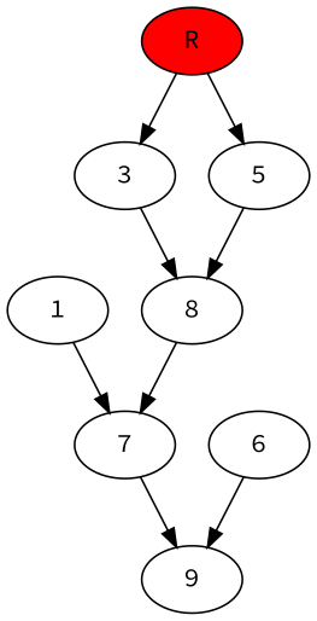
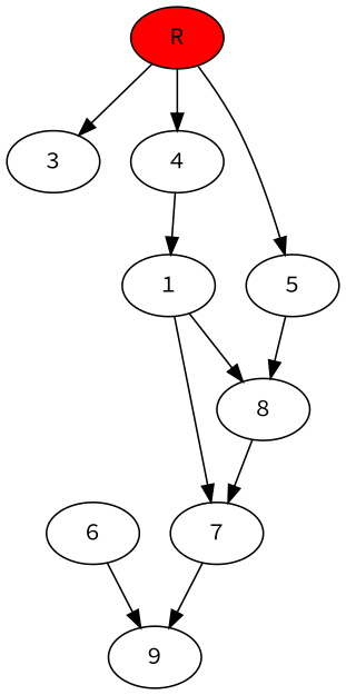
  digraph {
    fontname="Source Code Pro"
    node [fontname="Source Code Pro"]
    edge [fontname="Source Code Pro"]
    1
    7
    6
    9
    3
    8
+   4
    5
    R [fillcolor="#ff0000" style=filled]
    1 -> 7
    7 -> 9
    6 -> 9
-   3 -> 8
+   1 -> 8
    8 -> 7
+   4 -> 1
    5 -> 8
    R -> 3
+   R -> 4
    R -> 5
  }
